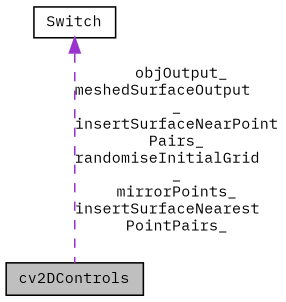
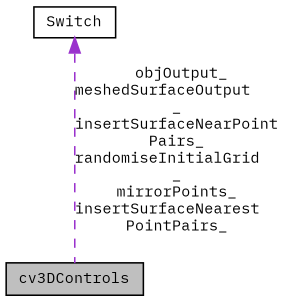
  digraph {
    fontname="IBM Plex Mono"
    node [color=black fontname="IBM Plex Mono" fontsize=10 shape=record]
-   n1 [fillcolor=grey75 fontcolor=black height=0.2 label=cv2DControls style=filled width=0.4]
+   n1 [fillcolor=grey75 fontcolor=black height=0.2 label=cv3DControls style=filled width=0.4]
    n2 [height=0.2 label=Switch width=0.4]
    n2 -> n1 [color=darkorchid3 dir=back fontname="IBM Plex Mono" fontsize=10 label=" objOutput_\nmeshedSurfaceOutput\l_\ninsertSurfaceNearPoint\lPairs_\nrandomiseInitialGrid\l_\nmirrorPoints_\ninsertSurfaceNearest\lPointPairs_" labelfontname=FreeSans labelfontsize=10 style=dashed]
  }
